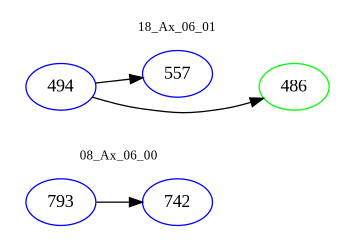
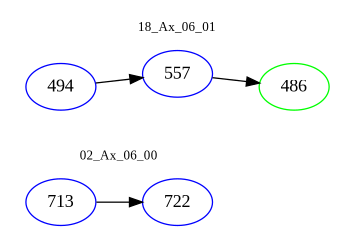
  digraph {
    fontname="Liberation Serif"
    rankdir=LR
    node [color=blue fontname="Liberation Serif"]
    edge [color=black fontname="Liberation Serif"]
-   n1 [label=793]
-   n2 [label=742]
+   n1 [label=713]
+   n2 [label=722]
    n3 [label=494]
    n4 [color=green label=486]
    n5 [label=557]
    subgraph cluster_1 {
      color=white
      fontsize=10
-     label="08_Ax_06_00"
+     label="02_Ax_06_00"
      n1
      n2
    }
    subgraph cluster_2 {
      color=white
      fontsize=10
      label="18_Ax_06_01"
      n3
      n4
      n5
    }
    n1 -> n2
-   n3 -> n4
+   n5 -> n4
    n3 -> n5
  }
